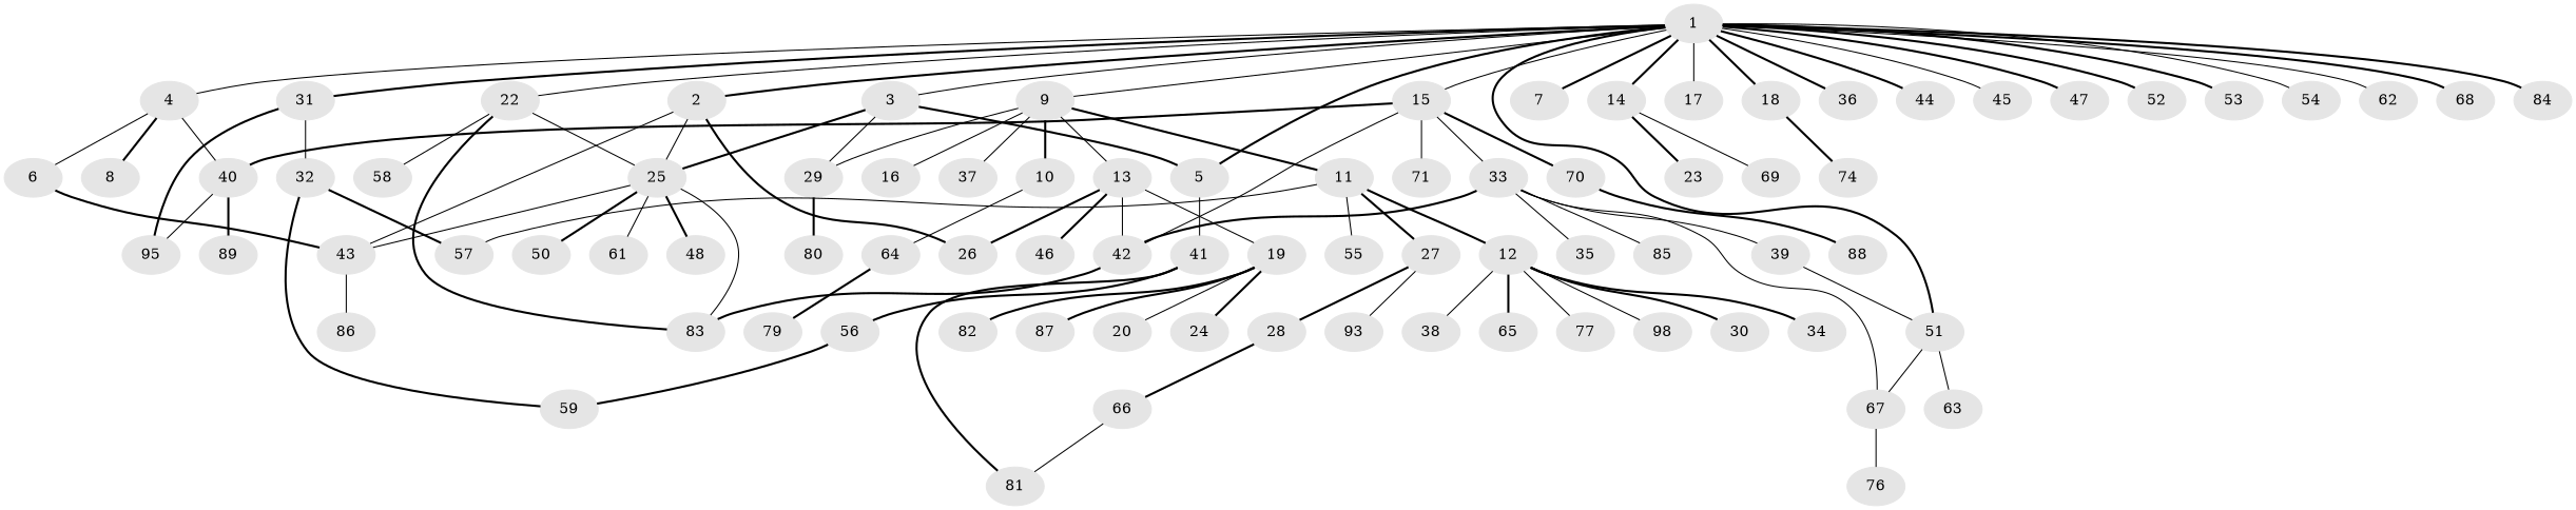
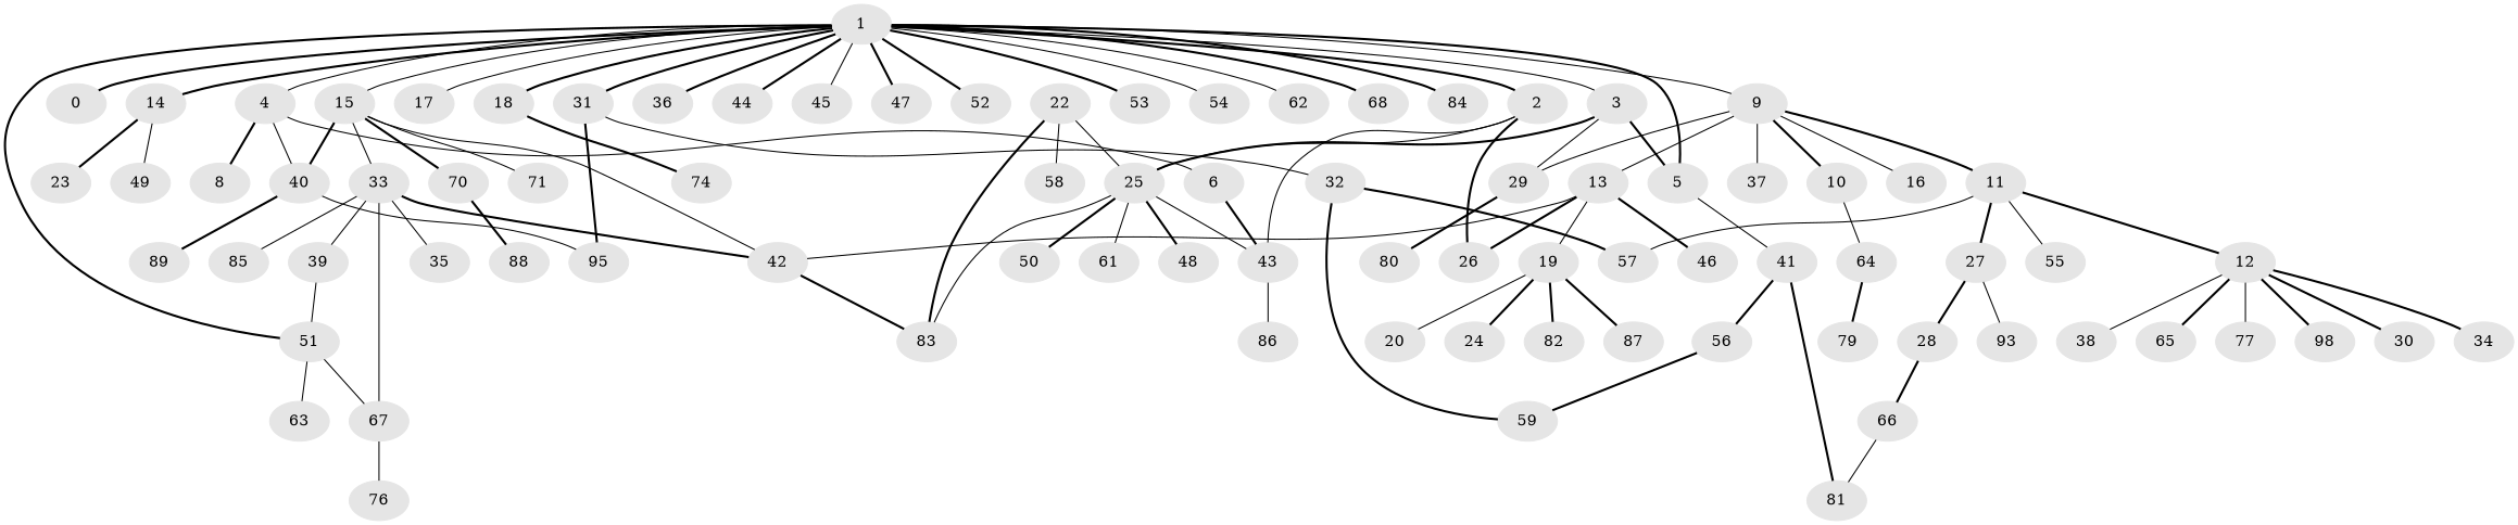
  graph {
    node [color=gray90 style=filled]
    edge [style=bold]
    1
    2
    3
    4
    5
-   7
+   7 [label=0]
    9
    14
    15
    17
    18
    22
    31
    36
    44
    45
    47
    51
    52
    53
    54
    62
    68
    84
    25
    26
    43
    29
    6
    8
    40
    41
    10
    11
    13
    16
    37
    23
-   49 [label=69]
+   49
    42
    33
    70
    71
    74
    58
    83
    32
    n48 [label=95]
    67
    63
    48
    50
    61
    86
    80
    89
    56
    81
    64
    12
    27
    55
    57
    19
    46
    79
    30
    34
    38
    65
    77
    n72 [label=98]
    28
    n74 [label=93]
    20
    24
    82
    87
    35
    39
    85
    88
    66
    59
    76
    1 -- 2
    1 -- 3 [style=solid]
    1 -- 4 [style=solid]
    1 -- 5
    1 -- 7
    1 -- 9 [style=solid]
    1 -- 14
    1 -- 15 [style=solid]
    1 -- 17 [style=solid]
    1 -- 18
-   1 -- 22 [style=solid]
    1 -- 31
    1 -- 36
    1 -- 44
    1 -- 45 [style=solid]
    1 -- 47
    1 -- 51
    1 -- 52
    1 -- 53
    1 -- 54 [style=solid]
    1 -- 62 [style=solid]
    1 -- 68
    1 -- 84
    2 -- 25 [style=solid]
    2 -- 26
    2 -- 43 [style=solid]
    3 -- 5
    3 -- 25
    3 -- 29 [style=solid]
    4 -- 6 [style=solid]
    4 -- 8
    4 -- 40 [style=solid]
    5 -- 41 [style=solid]
    9 -- 29 [style=solid]
    9 -- 10
    9 -- 11
    9 -- 13 [style=solid]
    9 -- 16 [style=solid]
    9 -- 37 [style=solid]
    14 -- 23
    14 -- 49 [style=solid]
    15 -- 40
    15 -- 42 [style=solid]
    15 -- 33 [style=solid]
    15 -- 70
    15 -- 71 [style=solid]
    18 -- 74
    22 -- 25 [style=solid]
    22 -- 58 [style=solid]
    22 -- 83
    31 -- 32 [style=solid]
    31 -- n48
    51 -- 67 [style=solid]
    51 -- 63 [style=solid]
    25 -- 43 [style=solid]
    25 -- 83 [style=solid]
    25 -- 48
    25 -- 50
    25 -- 61 [style=solid]
    43 -- 86 [style=solid]
    29 -- 80
    6 -- 43
    40 -- n48 [style=solid]
    40 -- 89
    41 -- 56
    41 -- 81
    10 -- 64 [style=solid]
    11 -- 12
    11 -- 27
    11 -- 55 [style=solid]
    11 -- 57 [style=solid]
    13 -- 26
    13 -- 42 [style=solid]
    13 -- 19 [style=solid]
    13 -- 46
    42 -- 83
    33 -- 42
    33 -- 67 [style=solid]
    33 -- 35 [style=solid]
    33 -- 39 [style=solid]
    33 -- 85 [style=solid]
    70 -- 88
    32 -- 57
    32 -- 59
    67 -- 76 [style=solid]
    56 -- 59
    64 -- 79
    12 -- 30
    12 -- 34
    12 -- 38 [style=solid]
    12 -- 65
    12 -- 77 [style=solid]
-   12 -- n72 [style=solid]
+   12 -- n72
    27 -- 28
    27 -- n74 [style=solid]
    19 -- 20 [style=solid]
    19 -- 24
    19 -- 82
    19 -- 87
    28 -- 66
    39 -- 51 [style=solid]
    66 -- 81 [style=solid]
  }
